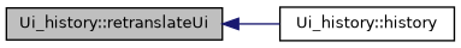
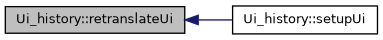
  digraph {
    rankdir=LR
    node [color=black fontname=Helvetica fontsize=10 shape=record style=filled]
    n1 [fillcolor=grey75 fontcolor=black height=0.2 label="Ui_history::retranslateUi" width=0.4]
-   n2 [fillcolor=white height=0.2 label="Ui_history::history" width=0.4]
+   n2 [fillcolor=white height=0.2 label="Ui_history::setupUi" width=0.4]
    n1 -> n2 [color=midnightblue dir=back fontname=Helvetica fontsize=10 labelfontname=Helvetica labelfontsize=10 style=solid]
  }
